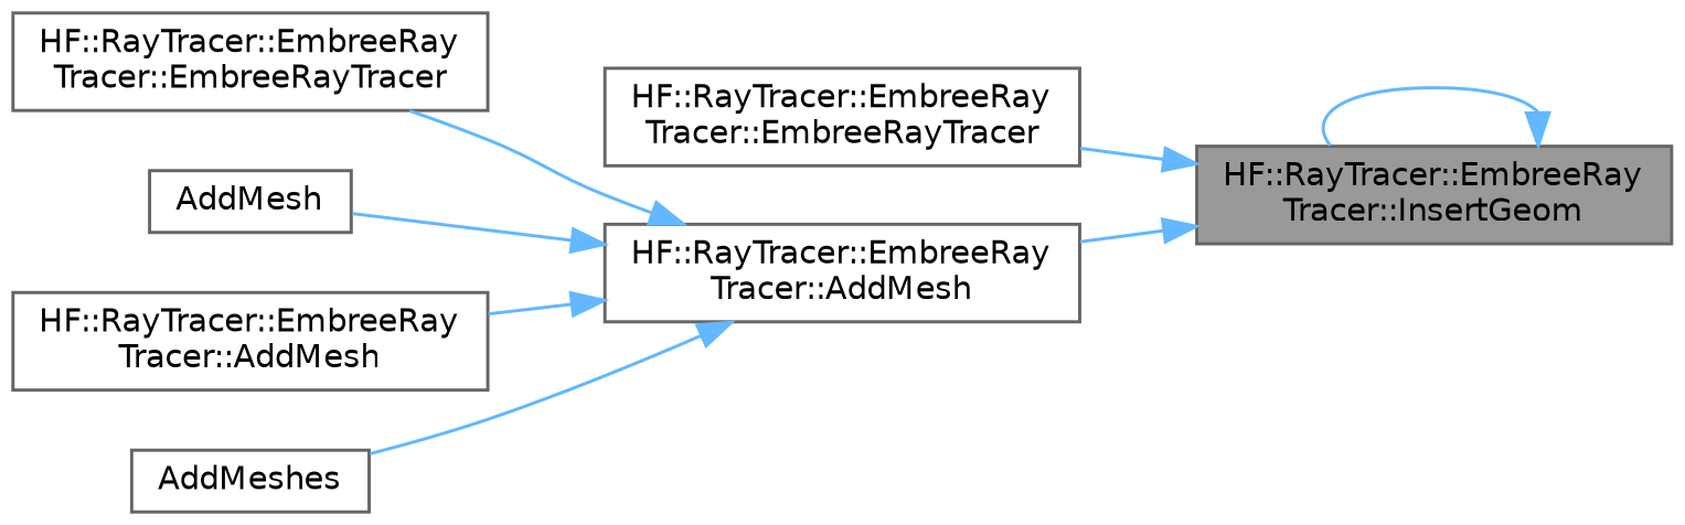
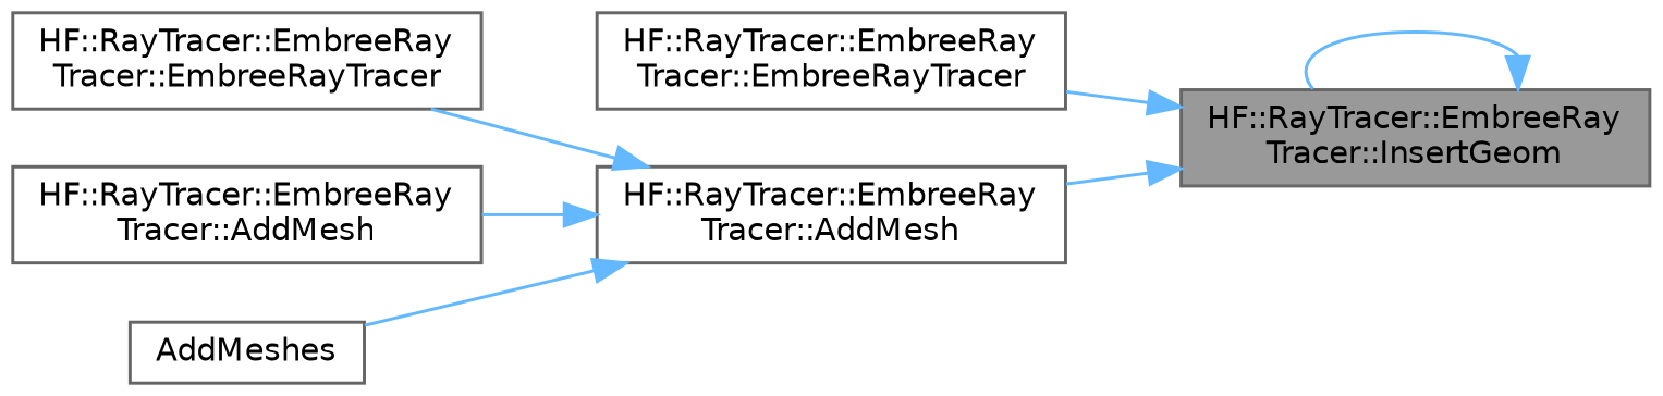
  digraph {
    rankdir=RL
    node [color=grey40 fillcolor=white fontname=Helvetica fontsize=10 shape=box style=filled]
    edge [color=steelblue1 dir=back fontname=Helvetica fontsize=10 labelfontname=Helvetica labelfontsize=10 style=solid]
    n1 [color=gray40 fillcolor=grey60 fontcolor=black height=0.2 label="HF::RayTracer::EmbreeRay\lTracer::InsertGeom" width=0.4]
    n2 [height=0.2 label="HF::RayTracer::EmbreeRay\lTracer::EmbreeRayTracer" width=0.4]
    n3 [height=0.2 label="HF::RayTracer::EmbreeRay\lTracer::AddMesh" width=0.4]
    n4 [height=0.2 label="HF::RayTracer::EmbreeRay\lTracer::EmbreeRayTracer" width=0.4]
-   n5 [height=0.2 label=AddMesh width=0.4]
    n6 [height=0.2 label="HF::RayTracer::EmbreeRay\lTracer::AddMesh" width=0.4]
    n7 [height=0.2 label=AddMeshes width=0.4]
    n1 -> n1
    n1 -> n2
    n1 -> n3
    n3 -> n4
-   n3 -> n5
    n3 -> n6
    n3 -> n7
  }
